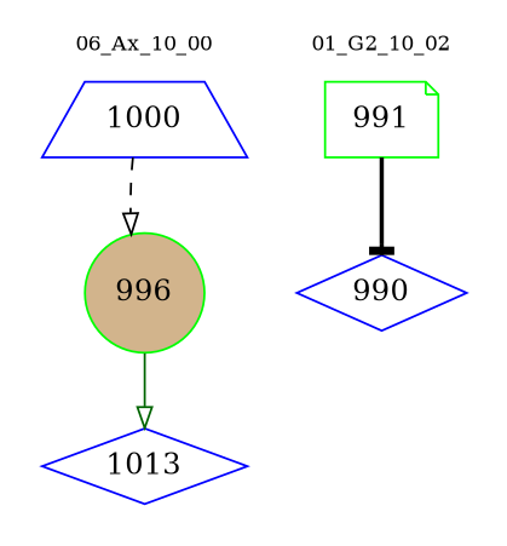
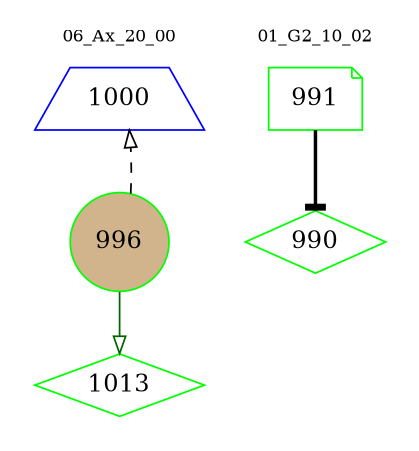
  digraph {
    node [color=green fillcolor=white shape=diamond style=filled]
    edge [arrowhead=onormal color=black]
    n1 [color=blue label=1000 shape=trapezium]
    n2 [fillcolor=tan label=996 shape=circle]
-   n3 [color=blue label=1013]
+   n3 [label=1013]
    n4 [label=991 shape=note]
-   n5 [color=blue label=990]
+   n5 [label=990]
    subgraph cluster_1 {
      color=white
      fontsize=10
-     label="06_Ax_10_00"
+     label="06_Ax_20_00"
      n1
      n2
      n3
    }
    subgraph cluster_2 {
      color=white
      fontsize=10
      label="01_G2_10_02"
      n4
      n5
    }
-   n1 -> n2 [style=dashed]
+   n2 -> n1 [style=dashed]
    n2 -> n3 [color=darkgreen style=solid]
    n4 -> n5 [arrowhead=tee style=bold]
  }
